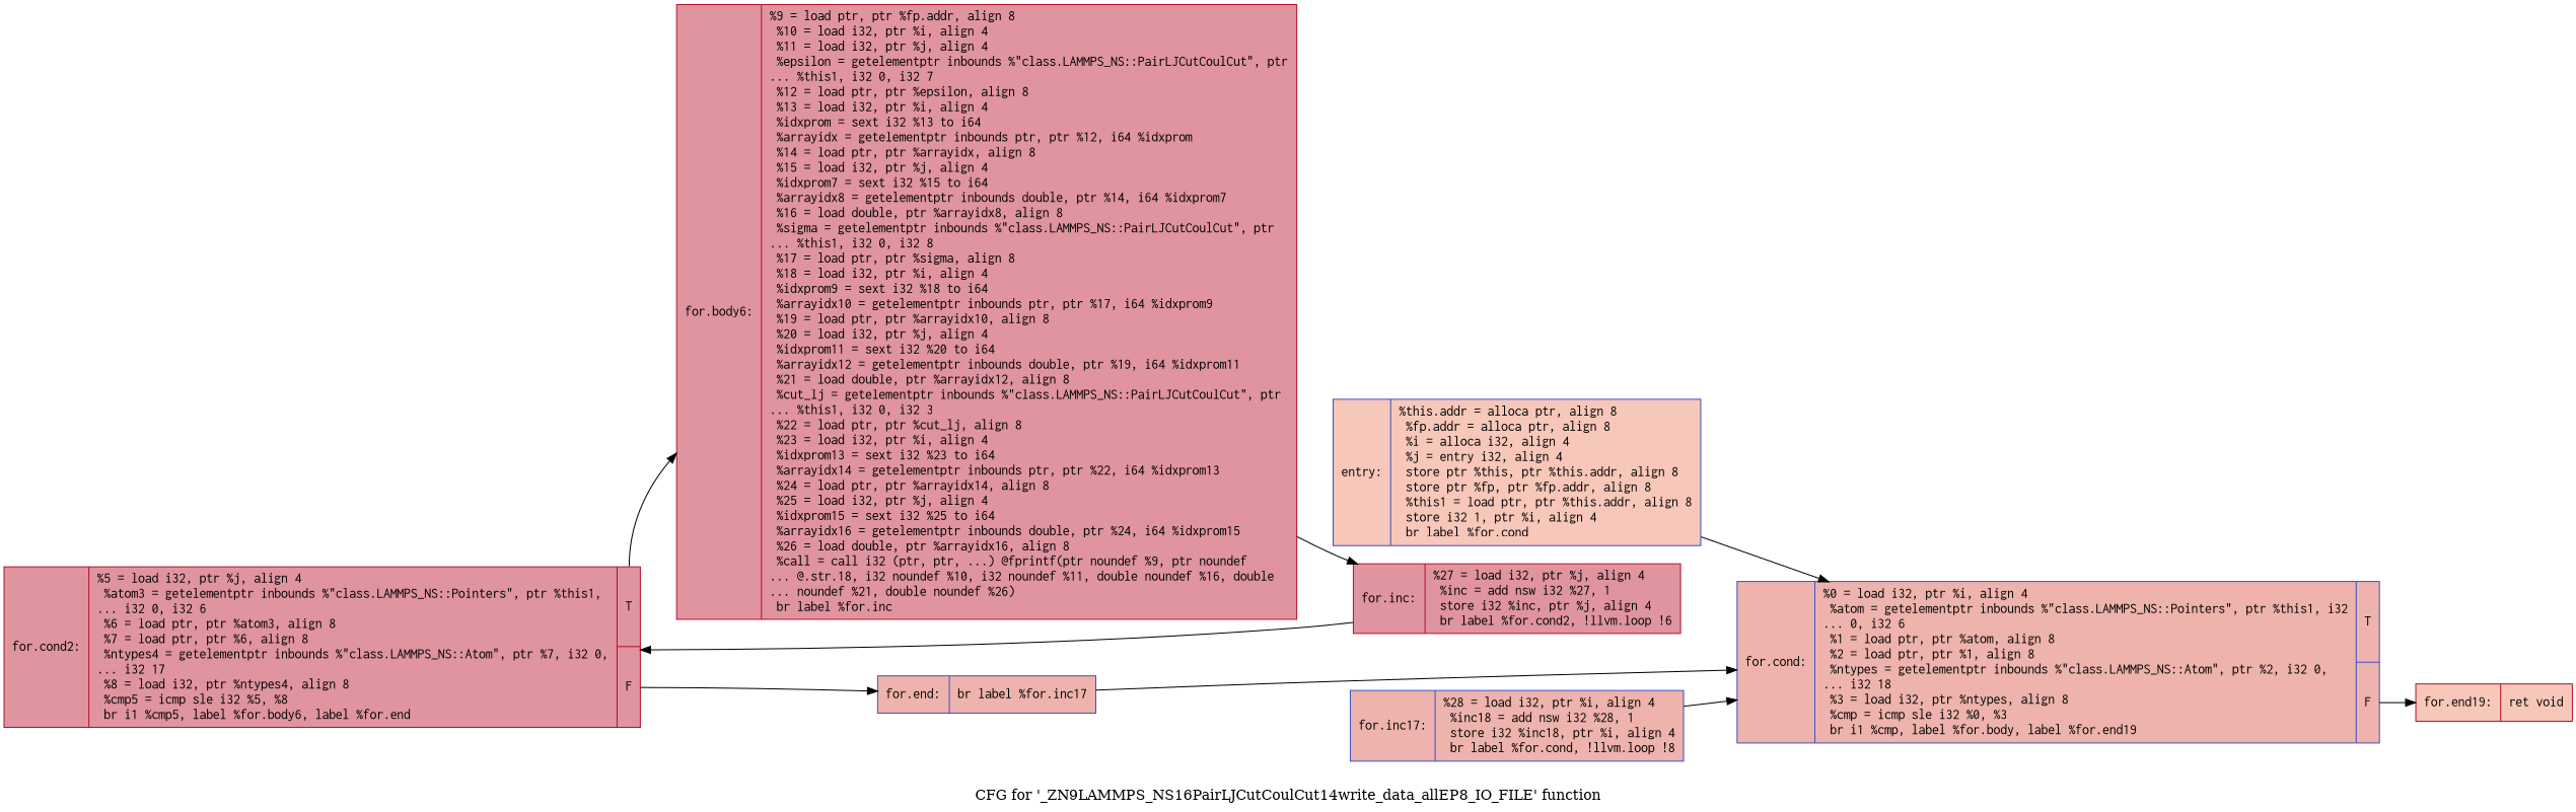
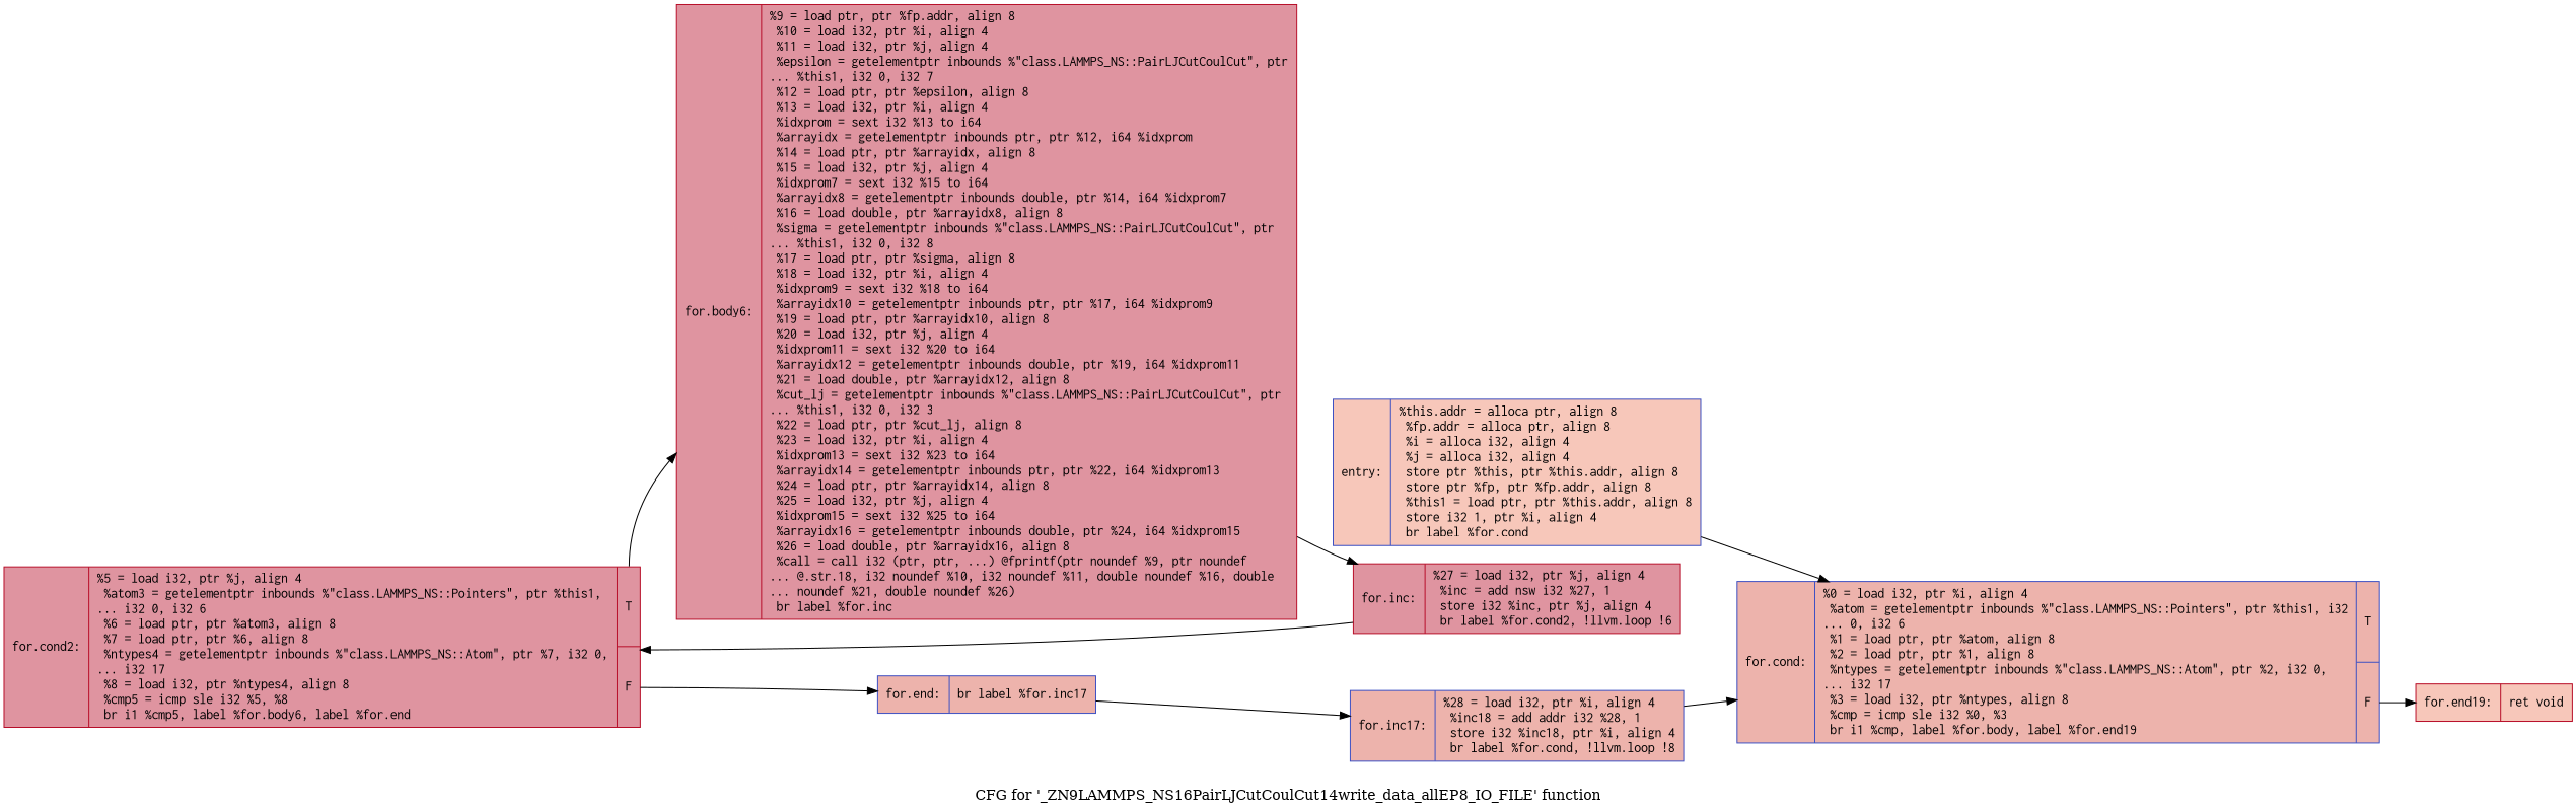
  digraph {
    label="CFG for '_ZN9LAMMPS_NS16PairLJCutCoulCut14write_data_allEP8_IO_FILE' function"
    rankdir=LR
    node [color="#3d50c3ff" fillcolor="#d6524470" fontname=Courier shape=record style=filled]
-   n1 [fillcolor="#ec7f6370" label="{entry:\l|  %this.addr = alloca ptr, align 8\l  %fp.addr = alloca ptr, align 8\l  %i = alloca i32, align 4\l  %j = entry i32, align 4\l  store ptr %this, ptr %this.addr, align 8\l  store ptr %fp, ptr %fp.addr, align 8\l  %this1 = load ptr, ptr %this.addr, align 8\l  store i32 1, ptr %i, align 4\l  br label %for.cond\l}"]
-   n2 [label="{for.cond:\l|  %0 = load i32, ptr %i, align 4\l  %atom = getelementptr inbounds %\"class.LAMMPS_NS::Pointers\", ptr %this1, i32\l... 0, i32 6\l  %1 = load ptr, ptr %atom, align 8\l  %2 = load ptr, ptr %1, align 8\l  %ntypes = getelementptr inbounds %\"class.LAMMPS_NS::Atom\", ptr %2, i32 0,\l... i32 18\l  %3 = load i32, ptr %ntypes, align 8\l  %cmp = icmp sle i32 %0, %3\l  br i1 %cmp, label %for.body, label %for.end19\l|{<s0>T|<s1>F}}"]
+   n1 [fillcolor="#ec7f6370" label="{entry:\l|  %this.addr = alloca ptr, align 8\l  %fp.addr = alloca ptr, align 8\l  %i = alloca i32, align 4\l  %j = alloca i32, align 4\l  store ptr %this, ptr %this.addr, align 8\l  store ptr %fp, ptr %fp.addr, align 8\l  %this1 = load ptr, ptr %this.addr, align 8\l  store i32 1, ptr %i, align 4\l  br label %for.cond\l}"]
+   n2 [label="{for.cond:\l|  %0 = load i32, ptr %i, align 4\l  %atom = getelementptr inbounds %\"class.LAMMPS_NS::Pointers\", ptr %this1, i32\l... 0, i32 6\l  %1 = load ptr, ptr %atom, align 8\l  %2 = load ptr, ptr %1, align 8\l  %ntypes = getelementptr inbounds %\"class.LAMMPS_NS::Atom\", ptr %2, i32 0,\l... i32 17\l  %3 = load i32, ptr %ntypes, align 8\l  %cmp = icmp sle i32 %0, %3\l  br i1 %cmp, label %for.body, label %for.end19\l|{<s0>T|<s1>F}}"]
    n3 [color="#b70d28ff" fillcolor="#ec7f6370" label="{for.end19:\l|  ret void\l}"]
    n4 [color="#b70d28ff" fillcolor="#b70d2870" label="{for.cond2:\l|  %5 = load i32, ptr %j, align 4\l  %atom3 = getelementptr inbounds %\"class.LAMMPS_NS::Pointers\", ptr %this1,\l... i32 0, i32 6\l  %6 = load ptr, ptr %atom3, align 8\l  %7 = load ptr, ptr %6, align 8\l  %ntypes4 = getelementptr inbounds %\"class.LAMMPS_NS::Atom\", ptr %7, i32 0,\l... i32 17\l  %8 = load i32, ptr %ntypes4, align 8\l  %cmp5 = icmp sle i32 %5, %8\l  br i1 %cmp5, label %for.body6, label %for.end\l|{<s0>T|<s1>F}}"]
    n5 [color="#b70d28ff" fillcolor="#b70d2870" label="{for.body6:\l|  %9 = load ptr, ptr %fp.addr, align 8\l  %10 = load i32, ptr %i, align 4\l  %11 = load i32, ptr %j, align 4\l  %epsilon = getelementptr inbounds %\"class.LAMMPS_NS::PairLJCutCoulCut\", ptr\l... %this1, i32 0, i32 7\l  %12 = load ptr, ptr %epsilon, align 8\l  %13 = load i32, ptr %i, align 4\l  %idxprom = sext i32 %13 to i64\l  %arrayidx = getelementptr inbounds ptr, ptr %12, i64 %idxprom\l  %14 = load ptr, ptr %arrayidx, align 8\l  %15 = load i32, ptr %j, align 4\l  %idxprom7 = sext i32 %15 to i64\l  %arrayidx8 = getelementptr inbounds double, ptr %14, i64 %idxprom7\l  %16 = load double, ptr %arrayidx8, align 8\l  %sigma = getelementptr inbounds %\"class.LAMMPS_NS::PairLJCutCoulCut\", ptr\l... %this1, i32 0, i32 8\l  %17 = load ptr, ptr %sigma, align 8\l  %18 = load i32, ptr %i, align 4\l  %idxprom9 = sext i32 %18 to i64\l  %arrayidx10 = getelementptr inbounds ptr, ptr %17, i64 %idxprom9\l  %19 = load ptr, ptr %arrayidx10, align 8\l  %20 = load i32, ptr %j, align 4\l  %idxprom11 = sext i32 %20 to i64\l  %arrayidx12 = getelementptr inbounds double, ptr %19, i64 %idxprom11\l  %21 = load double, ptr %arrayidx12, align 8\l  %cut_lj = getelementptr inbounds %\"class.LAMMPS_NS::PairLJCutCoulCut\", ptr\l... %this1, i32 0, i32 3\l  %22 = load ptr, ptr %cut_lj, align 8\l  %23 = load i32, ptr %i, align 4\l  %idxprom13 = sext i32 %23 to i64\l  %arrayidx14 = getelementptr inbounds ptr, ptr %22, i64 %idxprom13\l  %24 = load ptr, ptr %arrayidx14, align 8\l  %25 = load i32, ptr %j, align 4\l  %idxprom15 = sext i32 %25 to i64\l  %arrayidx16 = getelementptr inbounds double, ptr %24, i64 %idxprom15\l  %26 = load double, ptr %arrayidx16, align 8\l  %call = call i32 (ptr, ptr, ...) @fprintf(ptr noundef %9, ptr noundef\l... @.str.18, i32 noundef %10, i32 noundef %11, double noundef %16, double\l... noundef %21, double noundef %26)\l  br label %for.inc\l}"]
    n6 [label="{for.end:\l|  br label %for.inc17\l}"]
    n7 [color="#b70d28ff" fillcolor="#b70d2870" label="{for.inc:\l|  %27 = load i32, ptr %j, align 4\l  %inc = add nsw i32 %27, 1\l  store i32 %inc, ptr %j, align 4\l  br label %for.cond2, !llvm.loop !6\l}"]
-   n8 [label="{for.inc17:\l|  %28 = load i32, ptr %i, align 4\l  %inc18 = add nsw i32 %28, 1\l  store i32 %inc18, ptr %i, align 4\l  br label %for.cond, !llvm.loop !8\l}"]
+   n8 [label="{for.inc17:\l|  %28 = load i32, ptr %i, align 4\l  %inc18 = add addr i32 %28, 1\l  store i32 %inc18, ptr %i, align 4\l  br label %for.cond, !llvm.loop !8\l}"]
    n1 -> n2
    n2 -> n3 [tailport=s1]
    n4 -> n5 [tailport=s0]
    n4 -> n6 [tailport=s1]
    n5 -> n7
-   n6 -> n2
+   n6 -> n8
    n7 -> n4
    n8 -> n2
  }
